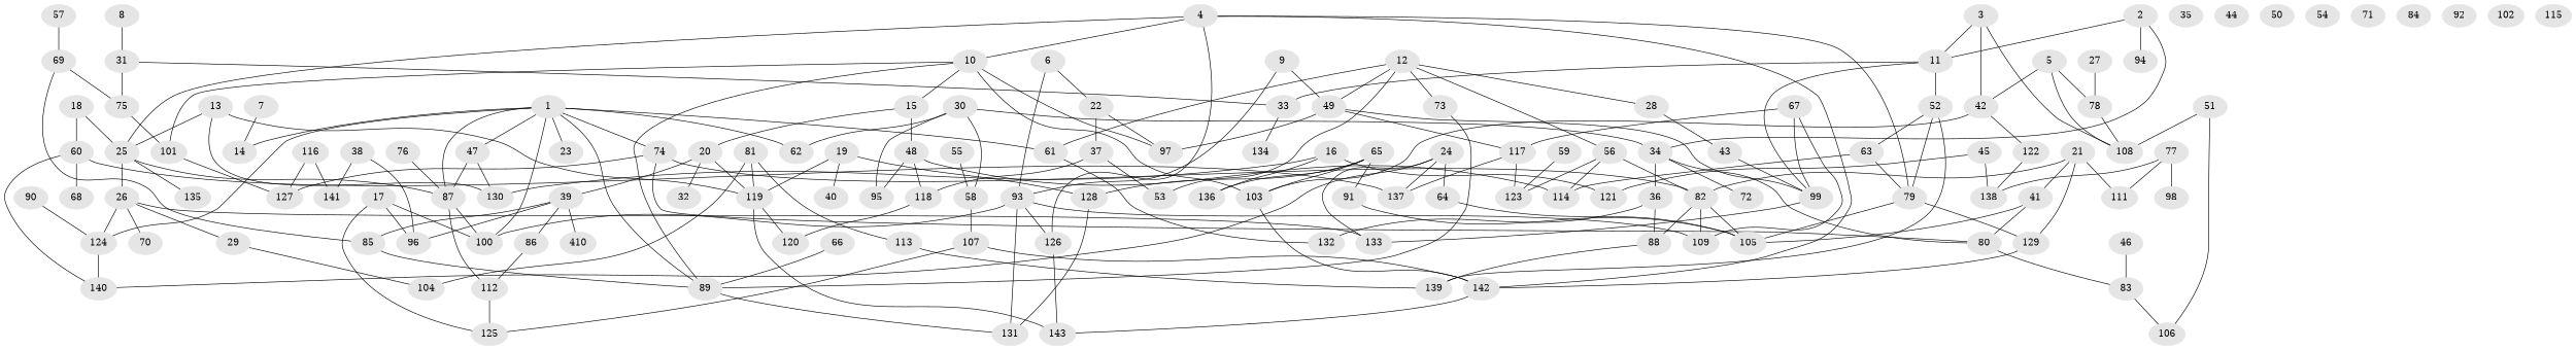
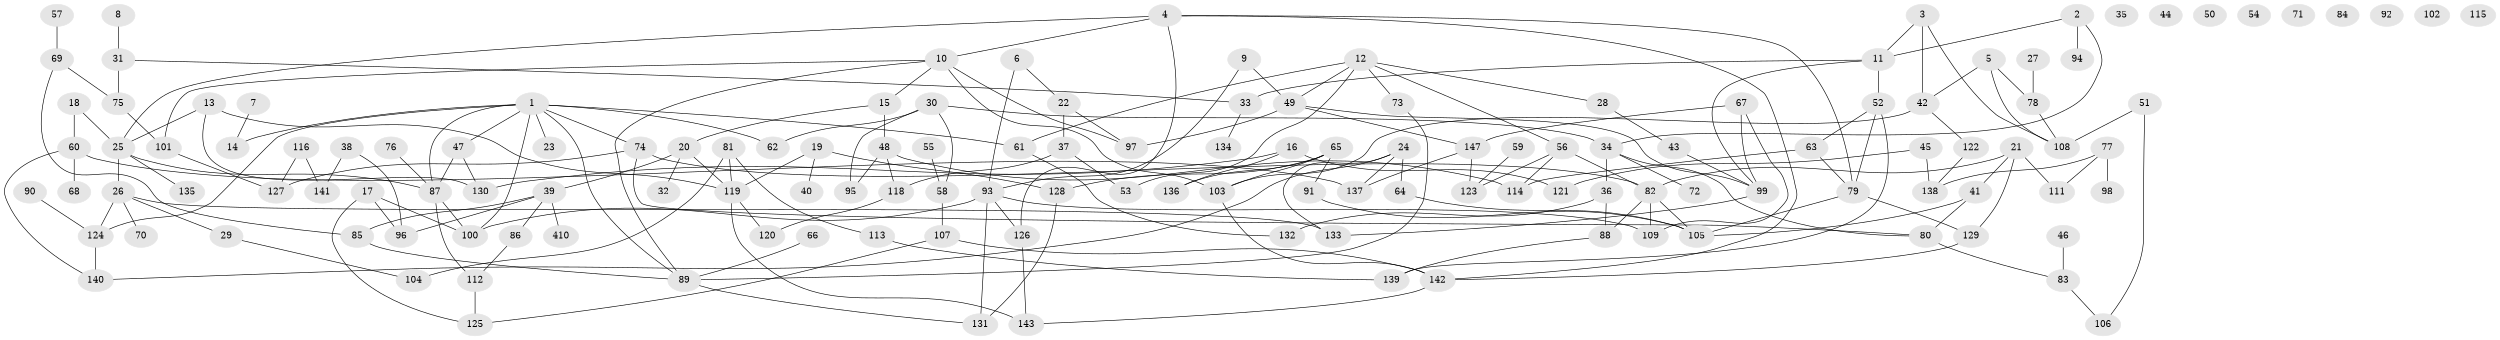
  graph {
    node [color=gray90 style=filled]
    1
    14
    23
    47
    61
    62
    74
    87
    89
    100
    124
    130
    132
    82
    80
    127
    112
    131
    140
    2
    11
    34
    94
    33
    52
    99
    36
    72
    3
    42
    108
    103
    122
    4
    10
    25
    79
    126
    142
    15
    97
    101
    26
    135
    129
    105
    143
    5
    78
    6
    22
    93
    37
    109
    7
    8
    31
    75
    9
    49
-   117
+   117 [label=147]
    20
    48
    134
    63
    139
    133
    12
    28
    53
    56
    73
    43
    41
    114
    123
    13
    119
    120
    32
    39
    95
    118
    16
    121
    136
    17
    96
    125
    18
    60
    137
    68
    19
    40
    128
    85
    86
    n99 [label=410]
    21
    111
    88
    24
    64
    29
    70
    104
    27
    30
    58
    107
    83
    35
    38
    141
    138
    44
    45
    46
    106
    50
    51
    54
    55
    57
    69
    59
    65
    91
    66
    67
    71
    76
    77
    98
    81
    113
    84
    90
    92
    102
    115
    116
    1 -- 14
    1 -- 23
    1 -- 47
    1 -- 61
    1 -- 62
    1 -- 74
    1 -- 87
    1 -- 89
    1 -- 100
    1 -- 124
    47 -- 87
    47 -- 130
    61 -- 132
    74 -- 82
    74 -- 80
    74 -- 127
    87 -- 100
    87 -- 112
    89 -- 131
    124 -- 140
    82 -- 105
    82 -- 109
    82 -- 88
    80 -- 83
    112 -- 125
    2 -- 11
    2 -- 34
    2 -- 94
    11 -- 33
    11 -- 52
    11 -- 99
    34 -- 80
    34 -- 36
    34 -- 72
    33 -- 134
    52 -- 79
    52 -- 63
    52 -- 139
    99 -- 133
    36 -- 132
    36 -- 88
    3 -- 11
    3 -- 42
    3 -- 108
    42 -- 103
    42 -- 122
    103 -- 142
    122 -- 138
    4 -- 10
    4 -- 25
    4 -- 79
    4 -- 126
    4 -- 142
    10 -- 89
    10 -- 103
    10 -- 15
    10 -- 97
    10 -- 101
    25 -- 87
    25 -- 26
    25 -- 135
    79 -- 129
    79 -- 105
    126 -- 143
    142 -- 143
    15 -- 20
    15 -- 48
    101 -- 127
    26 -- 124
    26 -- 133
    26 -- 29
    26 -- 70
    129 -- 142
    5 -- 42
    5 -- 108
    5 -- 78
    78 -- 108
    6 -- 22
    6 -- 93
    22 -- 97
    22 -- 37
    93 -- 100
    93 -- 131
    93 -- 126
    93 -- 109
    37 -- 53
    37 -- 118
    7 -- 14
    8 -- 31
    31 -- 33
    31 -- 75
    75 -- 101
    9 -- 93
    9 -- 49
    49 -- 99
    49 -- 97
    49 -- 117
    117 -- 123
    117 -- 137
    20 -- 119
    20 -- 32
    20 -- 39
    48 -- 114
    48 -- 95
    48 -- 118
    63 -- 79
    63 -- 114
    12 -- 61
    12 -- 49
    12 -- 28
    12 -- 53
    12 -- 56
    12 -- 73
    28 -- 43
    56 -- 82
    56 -- 114
    56 -- 123
    73 -- 89
    43 -- 99
    41 -- 80
    41 -- 105
    13 -- 130
    13 -- 25
    13 -- 119
    119 -- 143
    119 -- 120
    39 -- 96
    39 -- 85
    39 -- 86
    39 -- n99
    118 -- 120
    16 -- 130
    16 -- 121
    16 -- 136
    17 -- 100
    17 -- 96
    17 -- 125
    18 -- 25
    18 -- 60
    60 -- 140
    60 -- 137
    60 -- 68
    19 -- 119
    19 -- 40
    19 -- 128
    128 -- 131
    85 -- 89
    86 -- 112
    21 -- 82
    21 -- 129
    21 -- 41
    21 -- 111
    88 -- 139
    24 -- 140
    24 -- 133
    24 -- 137
    24 -- 64
    64 -- 105
    29 -- 104
    27 -- 78
    30 -- 62
    30 -- 34
    30 -- 95
    30 -- 58
    58 -- 107
    107 -- 142
    107 -- 125
    83 -- 106
    38 -- 96
    38 -- 141
    45 -- 121
    45 -- 138
    46 -- 83
    51 -- 108
    51 -- 106
    55 -- 58
    57 -- 69
    69 -- 75
    69 -- 85
    59 -- 123
    65 -- 103
    65 -- 136
    65 -- 128
    65 -- 91
    91 -- 105
    66 -- 89
    67 -- 99
    67 -- 109
    67 -- 117
    76 -- 87
    77 -- 111
    77 -- 138
    77 -- 98
    81 -- 119
    81 -- 104
    81 -- 113
    113 -- 139
    90 -- 124
    116 -- 127
    116 -- 141
  }
